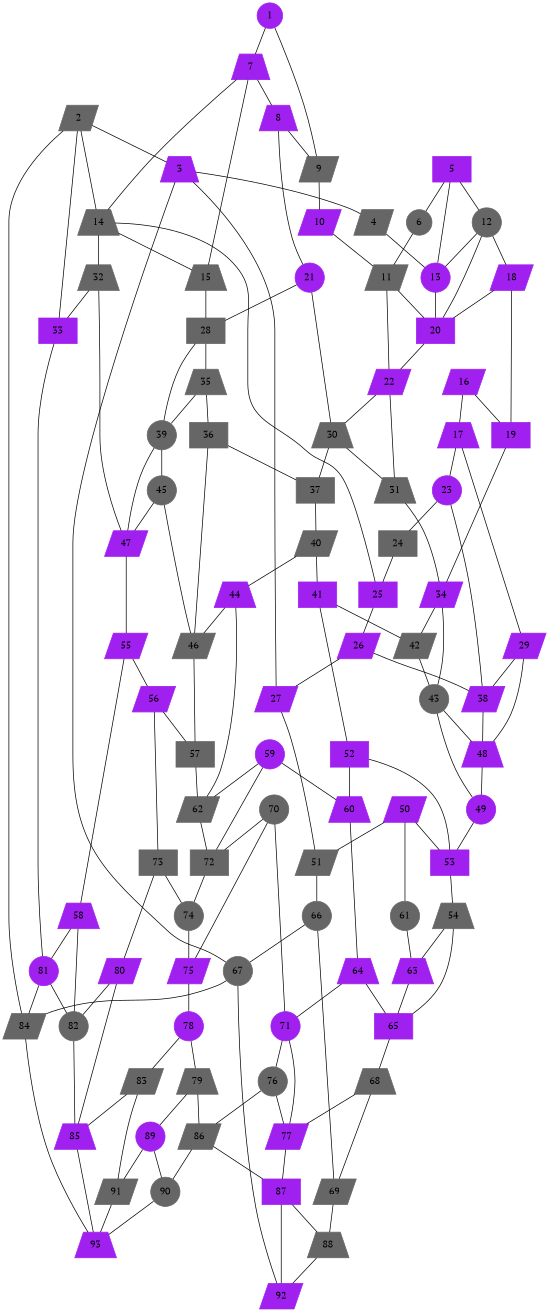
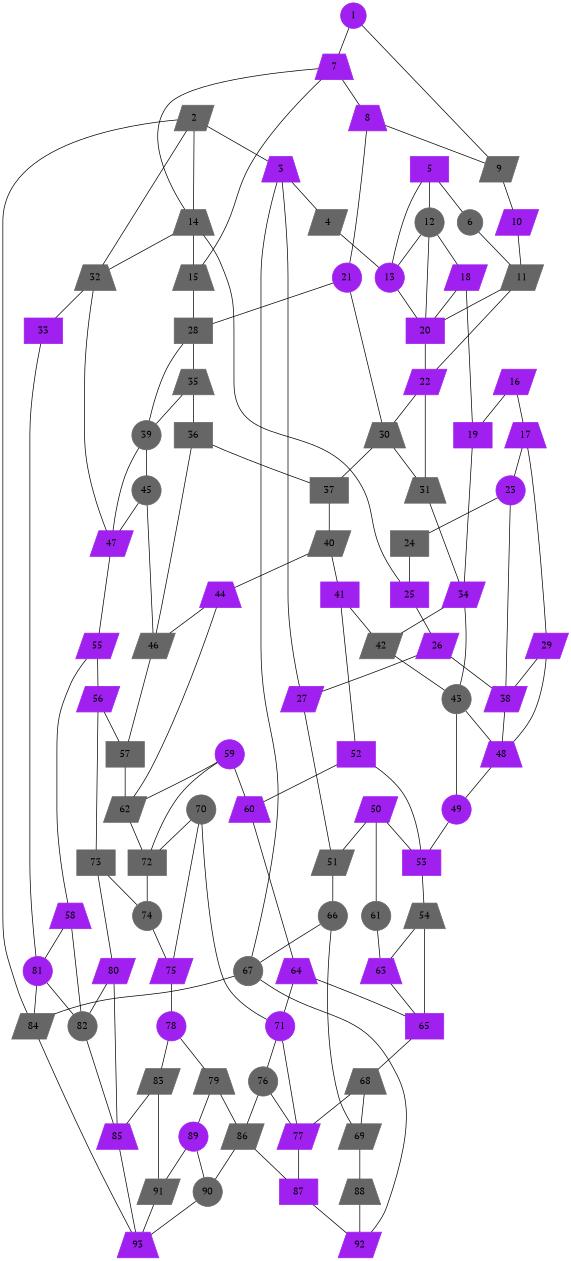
  graph {
    fontname="PT Serif"
    node [color=purple fontname="PT Serif" shape=parallelogram style=filled]
    edge [fontname="PT Serif" weight=1.0]
    1 [shape=circle]
    7 [shape=trapezium]
    9 [color=gray40]
    14 [color=gray40 shape=trapezium]
    8 [shape=trapezium]
    15 [color=gray40 shape=trapezium]
    10
    2 [color=gray40]
    3 [shape=trapezium]
    33 [shape=box]
    84 [color=gray40]
    4 [color=gray40]
    27
    67 [color=gray40 shape=circle]
    25 [shape=box]
    32 [color=gray40 shape=trapezium]
    81 [shape=circle]
    93 [shape=trapezium]
    13 [shape=circle]
    51 [color=gray40]
    92
    20 [shape=box]
    26
    5 [shape=box]
    6 [color=gray40 shape=circle]
    12 [color=gray40 shape=circle]
    11 [color=gray40]
    18
    21 [shape=circle]
    28 [color=gray40 shape=box]
    30 [color=gray40 shape=trapezium]
    22
    31 [color=gray40 shape=trapezium]
    19 [shape=box]
    17 [shape=trapezium]
    16
    47
    35 [color=gray40 shape=trapezium]
    39 [color=gray40 shape=circle]
    23 [shape=circle]
    29
    34
    24 [color=gray40 shape=box]
    38
    48 [shape=trapezium]
    42 [color=gray40]
    43 [color=gray40 shape=circle]
    37 [color=gray40 shape=box]
    66 [color=gray40 shape=circle]
    36 [color=gray40 shape=box]
    45 [color=gray40 shape=circle]
    49 [shape=circle]
    40 [color=gray40]
    55
    82 [color=gray40 shape=circle]
    46 [color=gray40]
    57 [color=gray40 shape=box]
    41 [shape=box]
    44 [shape=trapezium]
    52 [shape=box]
    62 [color=gray40]
    53 [shape=box]
    60 [shape=trapezium]
    72 [color=gray40 shape=box]
    56
    58 [shape=trapezium]
    54 [color=gray40 shape=trapezium]
    50
    61 [color=gray40 shape=circle]
    63 [shape=trapezium]
    69 [color=gray40]
    64 [shape=trapezium]
    65 [shape=box]
    68 [color=gray40 shape=trapezium]
    73 [color=gray40 shape=box]
    74 [color=gray40 shape=circle]
    80
    85 [shape=trapezium]
    59 [shape=circle]
    71 [shape=circle]
    77
    76 [color=gray40 shape=circle]
    88 [color=gray40 shape=trapezium]
    87 [shape=box]
    70 [color=gray40 shape=circle]
    75
    78 [shape=circle]
    86 [color=gray40]
    79 [color=gray40 shape=trapezium]
    83 [color=gray40]
    90 [color=gray40 shape=circle]
    89 [shape=circle]
    91 [color=gray40]
    1 -- 7
    1 -- 9
    7 -- 14
    7 -- 8
    7 -- 15
    9 -- 10 [weight=2.0]
    14 -- 15
    14 -- 25
    14 -- 32
    8 -- 9
    8 -- 21
    15 -- 28
    10 -- 11
    2 -- 14
    2 -- 3
-   2 -- 33
+   2 -- 32
    2 -- 84
    3 -- 4
    3 -- 27
    3 -- 67
    33 -- 81
    84 -- 93
    4 -- 13
    27 -- 51
    67 -- 84
    67 -- 92
    25 -- 26
    32 -- 33
    32 -- 47
    81 -- 84
    81 -- 82
    13 -- 20
    51 -- 66
    20 -- 22
    26 -- 27
    26 -- 38
    5 -- 13
    5 -- 6
    5 -- 12
    6 -- 11
    12 -- 13
    12 -- 20
    12 -- 18
    11 -- 20
    11 -- 22
    18 -- 20
    18 -- 19
    21 -- 28
    21 -- 30
    28 -- 35
    28 -- 39
    30 -- 31
    30 -- 37
    22 -- 30
    22 -- 31
    31 -- 34
    19 -- 34
    17 -- 23
    17 -- 29
    16 -- 19
    16 -- 17
    47 -- 55
    35 -- 39
    35 -- 36
    39 -- 47
    39 -- 45
    23 -- 24 [weight=2.0]
    23 -- 38
    29 -- 38
    29 -- 48
    34 -- 42
    34 -- 43
    24 -- 25 [weight=2.0]
    38 -- 48
    48 -- 49
    42 -- 43
    43 -- 48
    43 -- 49
    37 -- 40
    66 -- 67
    66 -- 69
    36 -- 37
    36 -- 46
    45 -- 47
    45 -- 46
    49 -- 53
    40 -- 41
    40 -- 44
    55 -- 56
    55 -- 58
    82 -- 85
    46 -- 57
    57 -- 62
    41 -- 42
    41 -- 52
    44 -- 46
    44 -- 62
    52 -- 53
    52 -- 60
    62 -- 72
    53 -- 54
    60 -- 64
    72 -- 74
    56 -- 57
    56 -- 73
    58 -- 81
    58 -- 82
    54 -- 63
    54 -- 65
    50 -- 51
    50 -- 53
    50 -- 61 [weight=2.0]
    61 -- 63 [weight=2.0]
    63 -- 65
    69 -- 88 [weight=2.0]
    64 -- 65
    64 -- 71
    65 -- 68
    68 -- 69
    68 -- 77
    73 -- 74
    73 -- 80
    74 -- 75
    80 -- 82
    80 -- 85
    85 -- 93
    59 -- 62
    59 -- 60
    59 -- 72
    71 -- 77
    71 -- 76
    77 -- 87
    76 -- 77
    76 -- 86
    88 -- 92
    87 -- 92
-   87 -- 88
    70 -- 72
    70 -- 71
    70 -- 75
    75 -- 78
    78 -- 79
    78 -- 83
    86 -- 87
    86 -- 90
    79 -- 86
    79 -- 89
    83 -- 85
    83 -- 91
    90 -- 93
    89 -- 90
    89 -- 91 [weight=2.0]
    91 -- 93
  }
